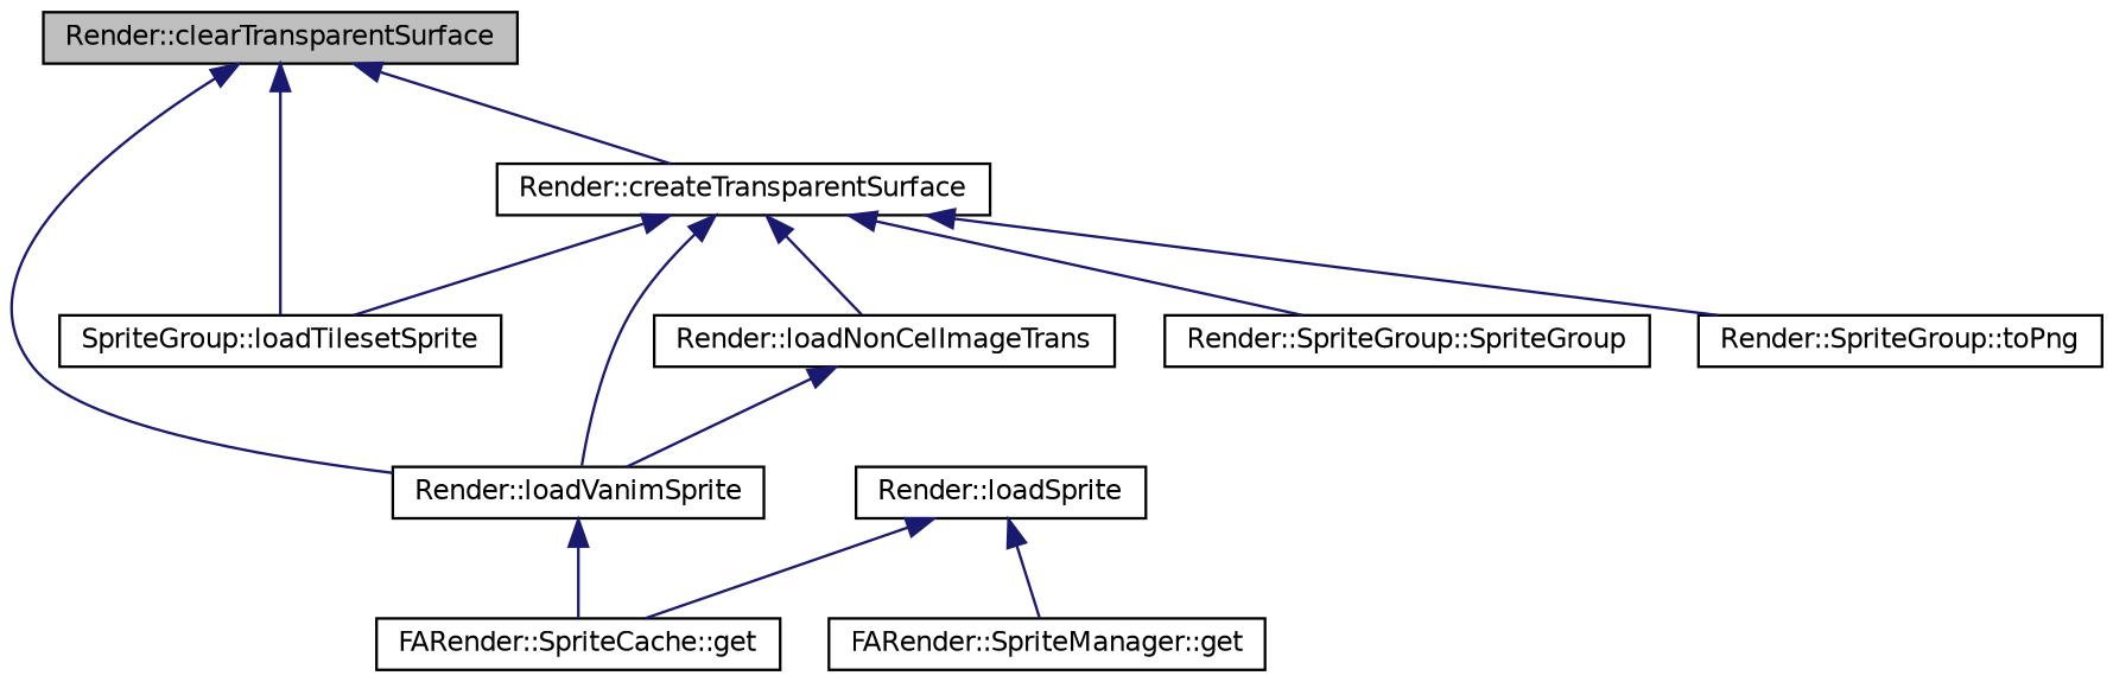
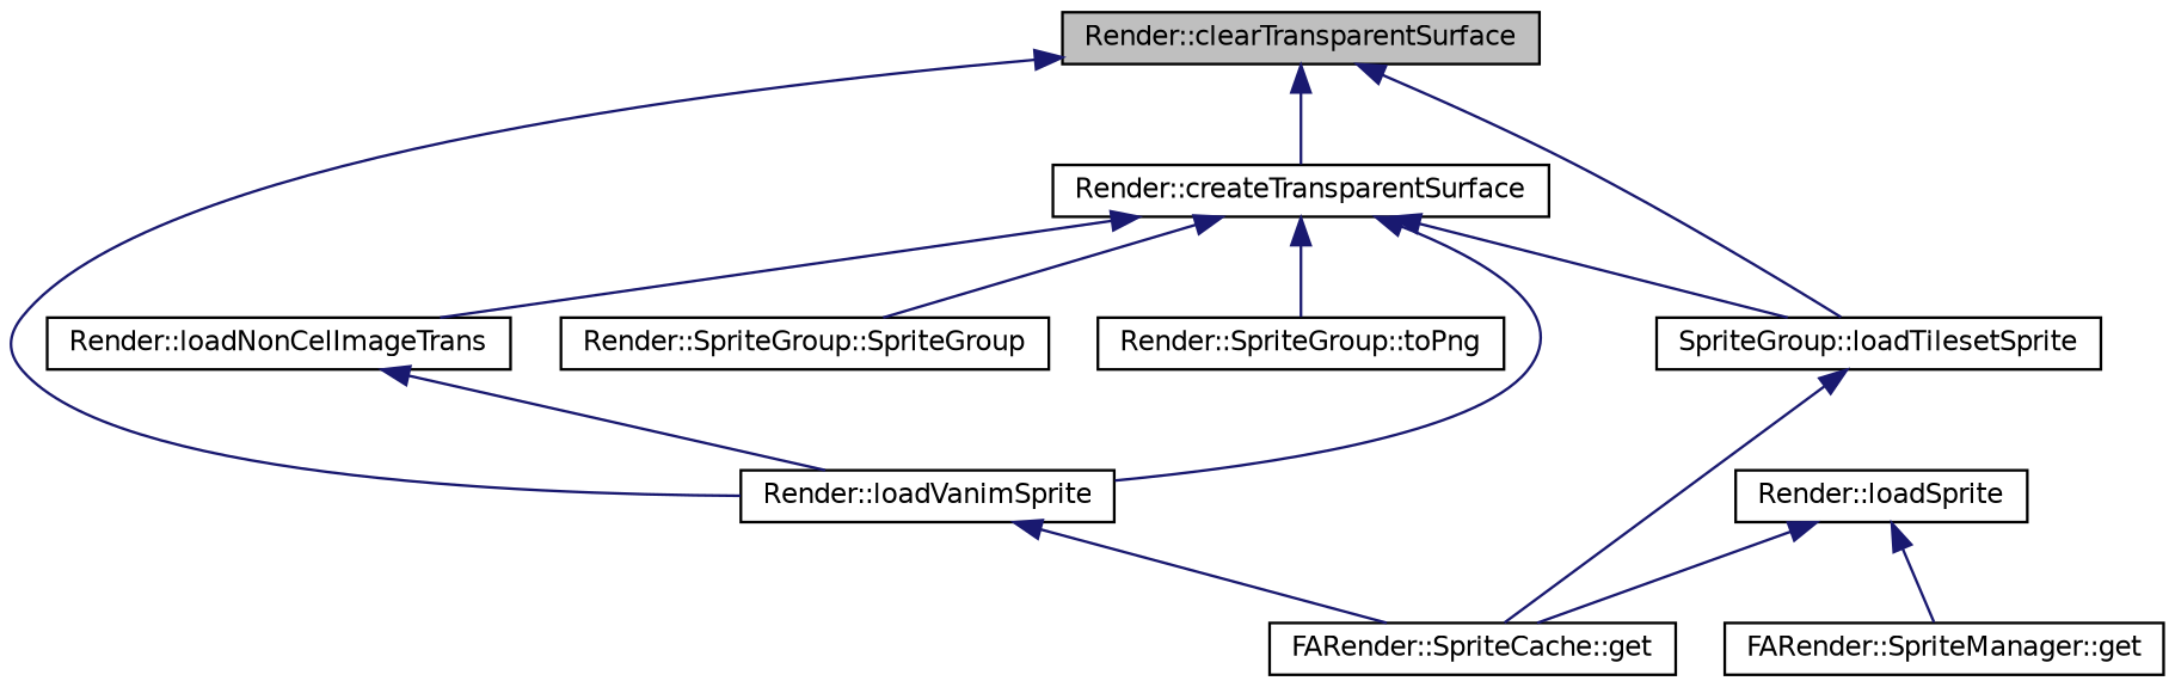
  digraph {
    rankdir=TB
    node [color=black fillcolor=white fontname=Helvetica fontsize=10 shape=record style=filled]
    edge [color=midnightblue dir=back fontname=Helvetica fontsize=10 labelfontname=Helvetica labelfontsize=10 style=solid]
    n1 [fillcolor=grey75 fontcolor=black height=0.2 label="Render::clearTransparentSurface" width=0.4]
    n2 [height=0.2 label="Render::loadVanimSprite" width=0.4]
    n3 [height=0.2 label="SpriteGroup::loadTilesetSprite" width=0.4]
    n4 [height=0.2 label="Render::createTransparentSurface" width=0.4]
    n5 [height=0.2 label="FARender::SpriteCache::get" width=0.4]
    n6 [height=0.2 label="Render::loadNonCelImageTrans" width=0.4]
    n7 [height=0.2 label="Render::SpriteGroup::SpriteGroup" width=0.4]
    n8 [height=0.2 label="Render::SpriteGroup::toPng" width=0.4]
    n9 [height=0.2 label="Render::loadSprite" width=0.4]
    n10 [height=0.2 label="FARender::SpriteManager::get" width=0.4]
    n1 -> n2
    n1 -> n3
    n1 -> n4
    n2 -> n5
+   n3 -> n5
    n4 -> n2
    n4 -> n3
    n4 -> n6
    n4 -> n7
    n4 -> n8
    n6 -> n2
    n9 -> n5
    n9 -> n10
  }
